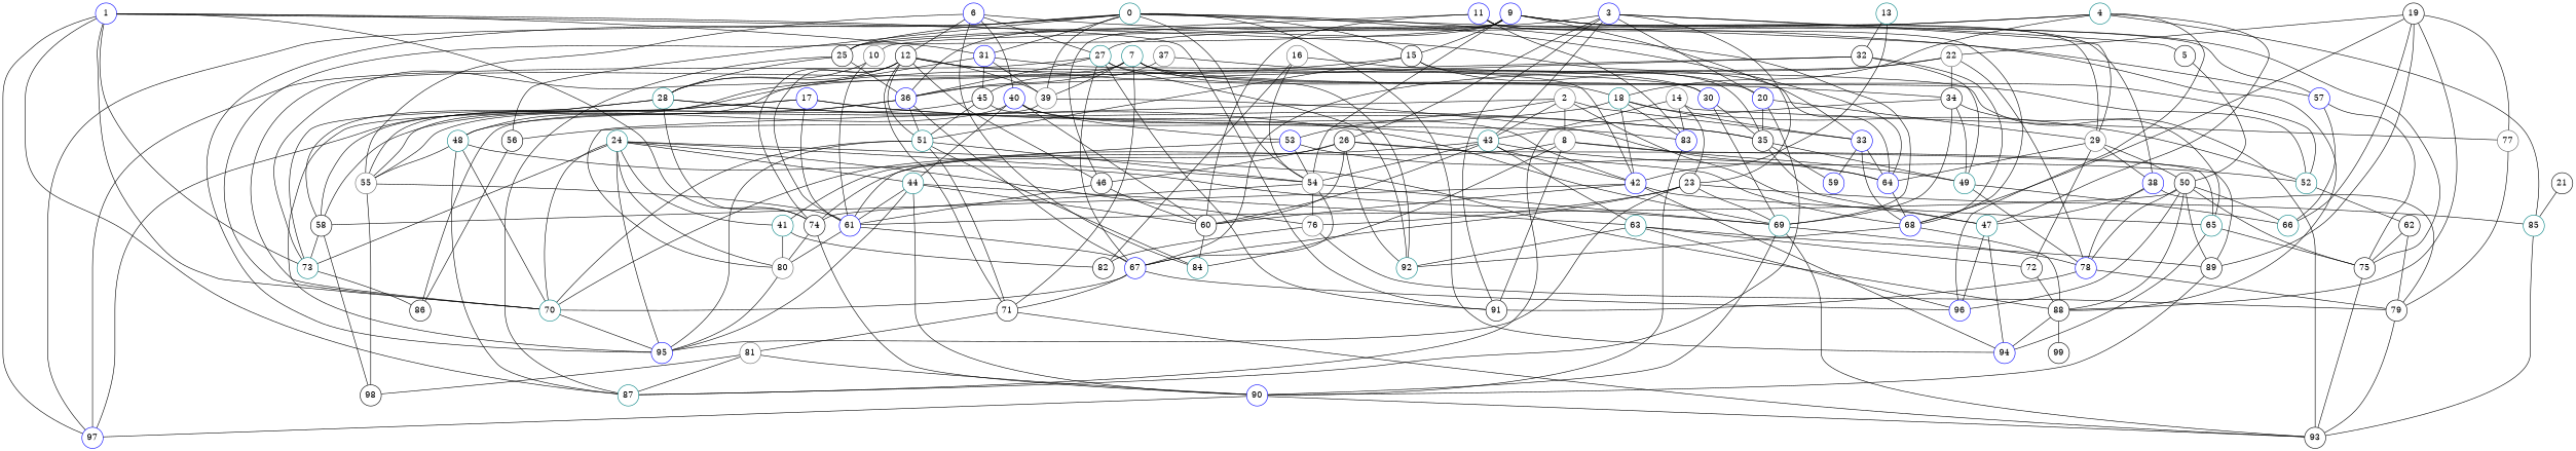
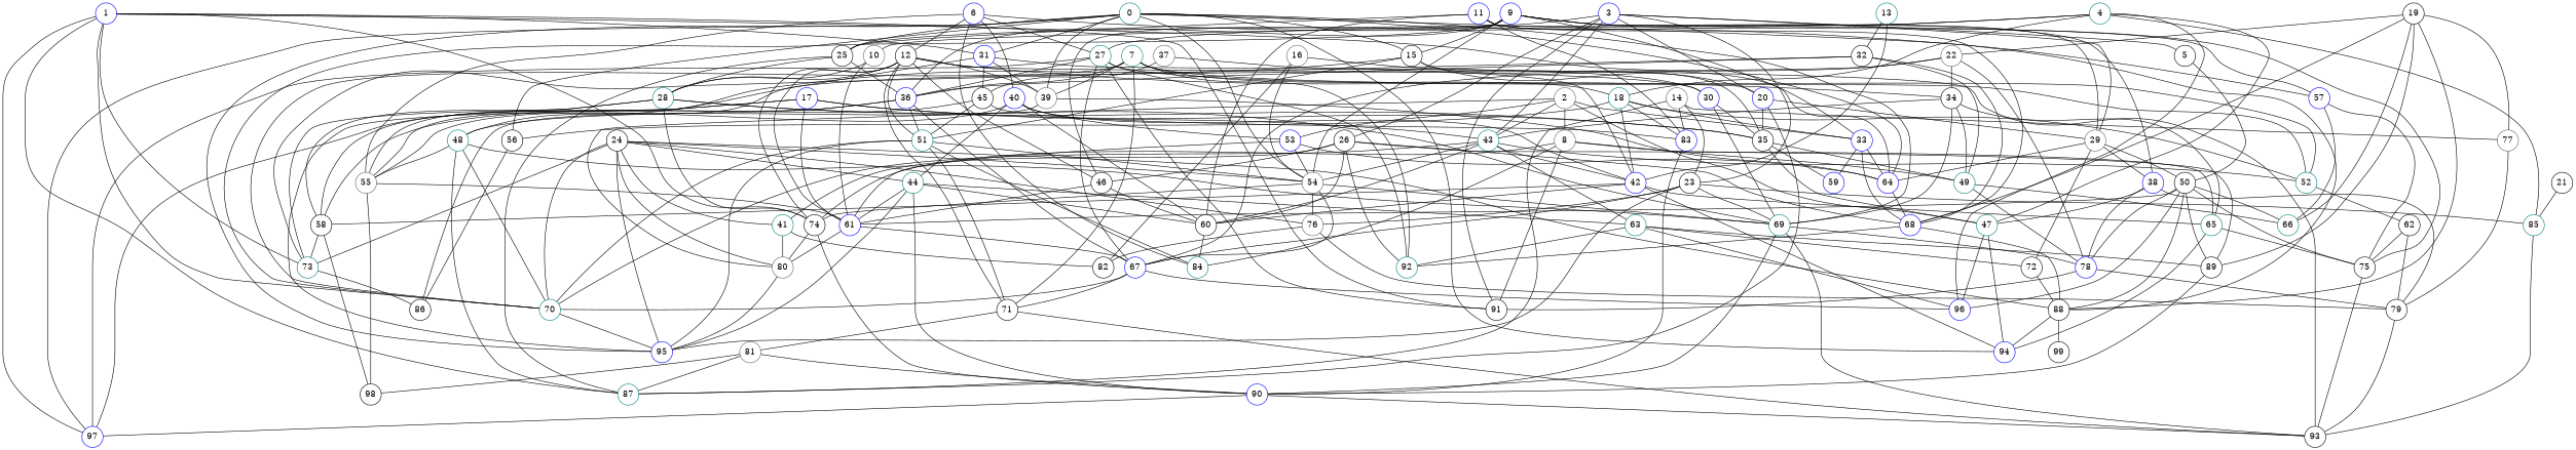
  graph {
    node [color=black fillcolor=white fixedsize=true shape=circle style=filled]
    0 [color=teal]
    64 [color=blue]
    88
    94 [color=blue]
    97 [color=blue]
    69 [color=teal]
    54 [color=gray40]
    95 [color=blue]
    39 [color=gray40]
    56
    25
    15
    31 [color=blue]
    68 [color=blue]
    99
    90 [color=blue]
    93
    78 [color=blue]
    67 [color=blue]
    74
    76 [color=gray40]
    86
    87 [color=teal]
    36 [color=blue]
    28 [color=teal]
    51 [color=teal]
    55 [color=gray40]
    35
    20 [color=blue]
    48 [color=teal]
    45
    92 [color=teal]
    91
    79
    96 [color=blue]
    70 [color=teal]
    71
    80 [color=gray40]
    82
    81 [color=gray40]
    98
    73 [color=teal]
    58
    84 [color=teal]
    61 [color=blue]
    49 [color=teal]
    59 [color=blue]
    47 [color=teal]
    66 [color=teal]
    29 [color=gray40]
    50
    38 [color=blue]
    72
    89
    75
    83 [color=blue]
    1 [color=blue]
    2 [color=gray40]
    33 [color=blue]
    53 [color=blue]
    8 [color=gray40]
    43 [color=teal]
    52 [color=teal]
    60
    63 [color=teal]
    42 [color=blue]
    62
    3 [color=blue]
    5
    23
    26
    85 [color=teal]
    65 [color=teal]
    41 [color=teal]
    46
    4 [color=teal]
    18 [color=teal]
    10 [color=gray40]
    27 [color=teal]
    6 [color=blue]
    40 [color=blue]
    57 [color=blue]
    12
    44 [color=teal]
    34
    30 [color=blue]
    7 [color=teal]
    9 [color=blue]
    11 [color=blue]
    13 [color=teal]
    32
    14 [color=gray40]
    77 [color=gray40]
    16 [color=gray40]
    17 [color=blue]
    19
    22 [color=gray40]
    21
-   24 [color=teal]
+   24
    37 [color=gray40]
    0 -- 64
    0 -- 88
    0 -- 94
    0 -- 97
    0 -- 69
    0 -- 54
    0 -- 95
    0 -- 39
    0 -- 56
    0 -- 25
    0 -- 15
    0 -- 31
    64 -- 68
    88 -- 94
    88 -- 99
    69 -- 90
    69 -- 93
    69 -- 78
    54 -- 69
    54 -- 67
    54 -- 74
    54 -- 76
    39 -- 64
    39 -- 86
    56 -- 86
    25 -- 87
    25 -- 36
    25 -- 28
    15 -- 51
    15 -- 55
    15 -- 35
    15 -- 20
    31 -- 39
    31 -- 93
    31 -- 48
    31 -- 45
    68 -- 88
    68 -- 92
    90 -- 97
    90 -- 93
    78 -- 91
    78 -- 79
    67 -- 96
    67 -- 70
    67 -- 71
    74 -- 90
    74 -- 80
    76 -- 79
    76 -- 82
    36 -- 97
    36 -- 67
    36 -- 51
    36 -- 48
    28 -- 69
    28 -- 74
    28 -- 35
    28 -- 73
    28 -- 58
    51 -- 54
    51 -- 95
    51 -- 70
    51 -- 71
    51 -- 84
    55 -- 98
    55 -- 61
    35 -- 49
    35 -- 59
    35 -- 47
    20 -- 87
    20 -- 35
    20 -- 29
    48 -- 69
    48 -- 87
    48 -- 55
    48 -- 70
    45 -- 51
    45 -- 58
    45 -- 83
    79 -- 93
    70 -- 95
    71 -- 93
    71 -- 81
    80 -- 95
    81 -- 90
    81 -- 87
    81 -- 98
    73 -- 86
    58 -- 98
    58 -- 73
    61 -- 67
    61 -- 80
    49 -- 78
    49 -- 66
    47 -- 94
    47 -- 96
    29 -- 64
    29 -- 50
    29 -- 38
    29 -- 72
    50 -- 88
    50 -- 78
    50 -- 96
    50 -- 61
    50 -- 66
    50 -- 89
    50 -- 75
    38 -- 78
    38 -- 79
    38 -- 47
    72 -- 88
    89 -- 90
    75 -- 93
    83 -- 90
    1 -- 64
    1 -- 97
    1 -- 31
    1 -- 74
    1 -- 87
    1 -- 91
    1 -- 70
    1 -- 73
    2 -- 80
    2 -- 47
    2 -- 33
    2 -- 53
    2 -- 8
    2 -- 43
    33 -- 64
    33 -- 68
    33 -- 59
    53 -- 64
    53 -- 54
    53 -- 61
    8 -- 74
    8 -- 91
    8 -- 84
    8 -- 49
    8 -- 89
    43 -- 54
    43 -- 70
    43 -- 52
    43 -- 60
    43 -- 63
    43 -- 42
    52 -- 62
    60 -- 84
    63 -- 92
    63 -- 96
    63 -- 72
    63 -- 89
    42 -- 94
    42 -- 58
    42 -- 60
    42 -- 65
    62 -- 79
    62 -- 75
    3 -- 25
    3 -- 20
    3 -- 91
    3 -- 29
    3 -- 43
    3 -- 5
    3 -- 23
    3 -- 26
    5 -- 50
    23 -- 69
    23 -- 95
    23 -- 67
    23 -- 76
    23 -- 85
    26 -- 68
    26 -- 92
    26 -- 60
    26 -- 65
    26 -- 41
    26 -- 46
    85 -- 93
    65 -- 94
    65 -- 75
    41 -- 80
    41 -- 82
    46 -- 61
    46 -- 60
    4 -- 96
    4 -- 47
    4 -- 85
    4 -- 18
    4 -- 10
    4 -- 27
    18 -- 56
    18 -- 83
    18 -- 33
    18 -- 52
    18 -- 42
    10 -- 28
    10 -- 61
    27 -- 97
    27 -- 67
    27 -- 36
    27 -- 92
    27 -- 91
    27 -- 52
    6 -- 55
    6 -- 84
    6 -- 27
    6 -- 40
    6 -- 57
    6 -- 12
    40 -- 55
    40 -- 53
    40 -- 60
    40 -- 42
    40 -- 44
    57 -- 66
    57 -- 75
    12 -- 39
    12 -- 74
    12 -- 28
    12 -- 51
    12 -- 71
    12 -- 61
    12 -- 46
    12 -- 34
    12 -- 30
    44 -- 95
    44 -- 90
    44 -- 61
    44 -- 60
    44 -- 63
    34 -- 69
    34 -- 49
    34 -- 43
    34 -- 65
    30 -- 69
    30 -- 35
    7 -- 39
    7 -- 36
    7 -- 92
    7 -- 70
    7 -- 71
    7 -- 52
    7 -- 18
    9 -- 54
    9 -- 15
    9 -- 36
    9 -- 70
    9 -- 38
    9 -- 75
    9 -- 33
    9 -- 46
    9 -- 57
    11 -- 25
    11 -- 68
    11 -- 29
    11 -- 83
    11 -- 60
    13 -- 42
    13 -- 32
    32 -- 68
    32 -- 36
    32 -- 73
    32 -- 49
    14 -- 87
    14 -- 83
    14 -- 23
    14 -- 77
    77 -- 79
    16 -- 54
    16 -- 82
    16 -- 30
    17 -- 95
    17 -- 35
    17 -- 58
    17 -- 61
    17 -- 43
    19 -- 88
    19 -- 68
    19 -- 66
    19 -- 89
    19 -- 77
    19 -- 22
    22 -- 78
    22 -- 67
    22 -- 55
    22 -- 34
    21 -- 85
    24 -- 88
    24 -- 54
    24 -- 95
    24 -- 76
    24 -- 70
    24 -- 80
    24 -- 73
    24 -- 41
    24 -- 44
    37 -- 45
    37 -- 42
  }
